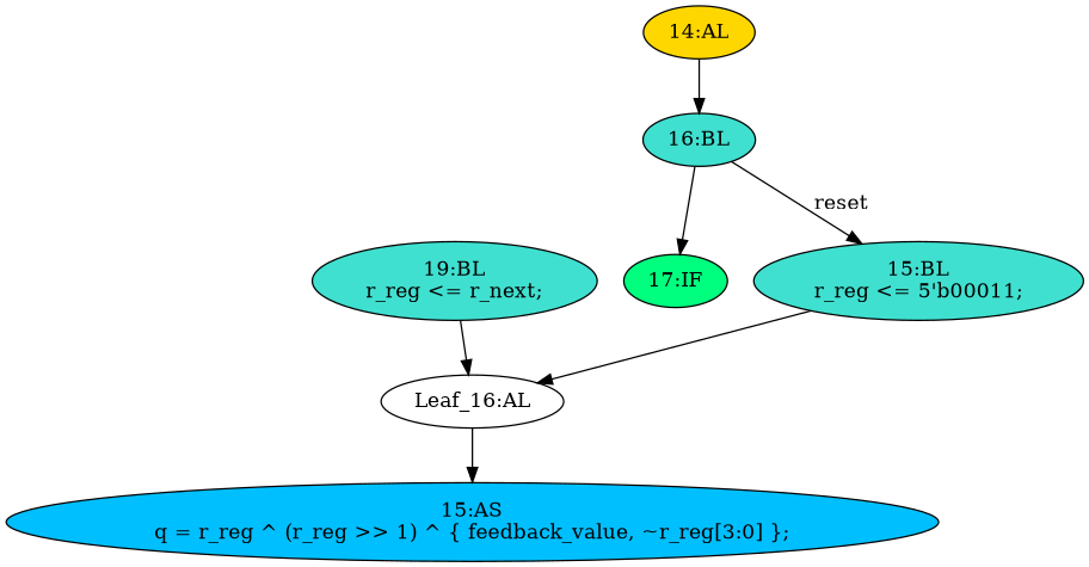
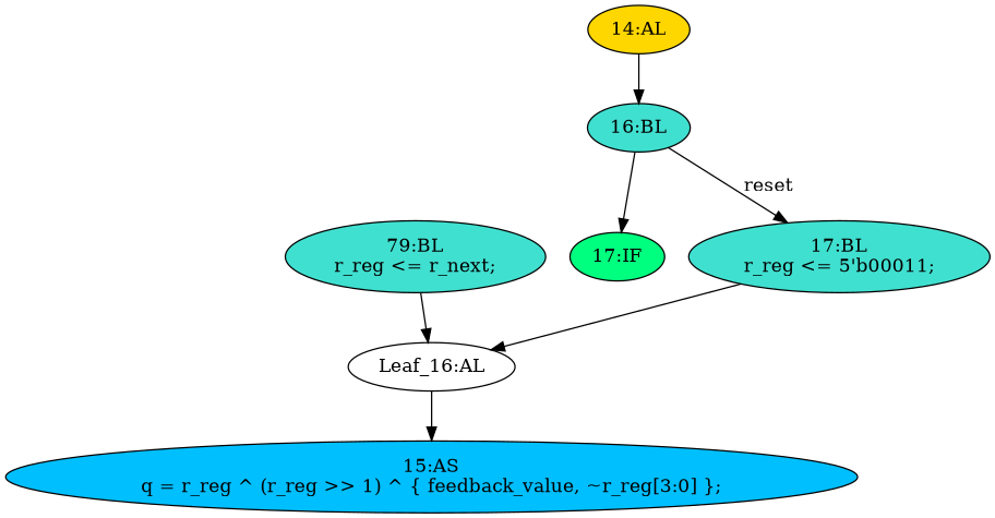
  strict digraph {
    node [fillcolor=turquoise statements="[]" style=filled typ=Block]
    edge [cond="[]" lineno=None]
    n1 [ast="<pyverilog.vparser.ast.IfStatement object at 0x7f87bf6bdd10>" fillcolor=springgreen label="17:IF" typ=IfStatement]
-   n2 [ast="<pyverilog.vparser.ast.Block object at 0x7f87bf6a6850>" label="19:BL\nr_reg <= r_next;" statements="[<pyverilog.vparser.ast.NonblockingSubstitution object at 0x7f87bf6a6950>]"]
+   n2 [ast="<pyverilog.vparser.ast.Block object at 0x7f87bf6a6850>" label="79:BL\nr_reg <= r_next;" statements="[<pyverilog.vparser.ast.NonblockingSubstitution object at 0x7f87bf6a6950>]"]
    n3 [def_var="['r_reg']" label="Leaf_16:AL" fillcolor="" statements="" style="" typ=""]
-   n4 [ast="<pyverilog.vparser.ast.Block object at 0x7f87bf6b1650>" label="15:BL\nr_reg <= 5'b00011;" statements="[<pyverilog.vparser.ast.NonblockingSubstitution object at 0x7f87bf6bd4d0>]"]
+   n4 [ast="<pyverilog.vparser.ast.Block object at 0x7f87bf6b1650>" label="17:BL\nr_reg <= 5'b00011;" statements="[<pyverilog.vparser.ast.NonblockingSubstitution object at 0x7f87bf6bd4d0>]"]
    n5 [ast="<pyverilog.vparser.ast.Assign object at 0x7f87bf6a3790>" def_var="['q']" fillcolor=deepskyblue label="15:AS\nq = r_reg ^ (r_reg >> 1) ^ { feedback_value, ~r_reg[3:0] };" typ=Assign use_var="['r_reg', 'r_reg', 'feedback_value', 'r_reg']"]
    n6 [ast="<pyverilog.vparser.ast.Always object at 0x7f87bf6b1150>" clk_sens=True fillcolor=gold label="14:AL" sens="['clk']" typ=Always use_var="['reset', 'r_next']"]
    n7 [ast="<pyverilog.vparser.ast.Block object at 0x7f87bf6b1450>" label="16:BL"]
    n2 -> n3
    n3 -> n5 [cond="" lineno=""]
    n4 -> n3
    n6 -> n7
    n7 -> n1
    n7 -> n4 [cond="['reset']" label=reset lineno=17]
  }
